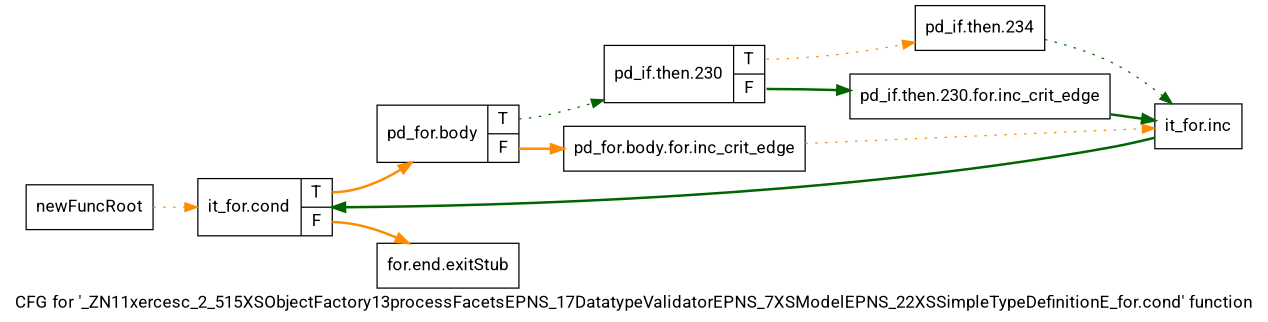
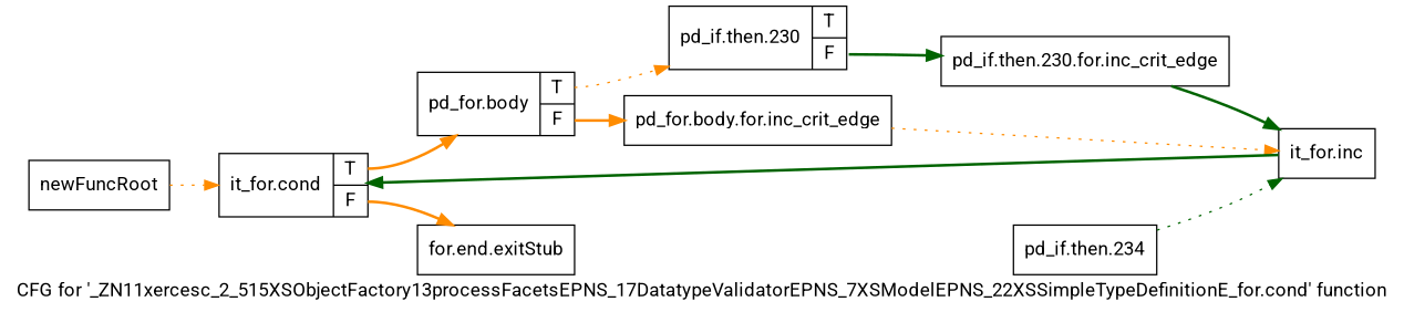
  digraph {
    fontname=Roboto
    label="CFG for '_ZN11xercesc_2_515XSObjectFactory13processFacetsEPNS_17DatatypeValidatorEPNS_7XSModelEPNS_22XSSimpleTypeDefinitionE_for.cond' function"
    rankdir=LR
    node [fontname=Roboto shape=record]
    edge [color=darkorange fontname=Roboto style=bold]
    n1 [label="{newFuncRoot}"]
    n2 [label="{it_for.cond|{<s0>T|<s1>F}}"]
    n3 [label="{for.end.exitStub}"]
    n4 [label="{pd_for.body|{<s0>T|<s1>F}}"]
    n5 [label="{pd_if.then.230|{<s0>T|<s1>F}}"]
    n6 [label="{pd_for.body.for.inc_crit_edge}"]
    n7 [label="{pd_if.then.234}"]
    n8 [label="{pd_if.then.230.for.inc_crit_edge}"]
    n9 [label="{it_for.inc}"]
    n1 -> n2 [style=dotted]
    n2 -> n3 [tailport=s1]
    n2 -> n4 [tailport=s0]
-   n4 -> n5 [color=darkgreen style=dotted tailport=s0]
+   n4 -> n5 [style=dotted tailport=s0]
    n4 -> n6 [tailport=s1]
-   n5 -> n7 [style=dotted tailport=s0]
    n5 -> n8 [color=darkgreen tailport=s1]
    n6 -> n9 [style=dotted]
    n7 -> n9 [color=darkgreen style=dotted]
    n8 -> n9 [color=darkgreen]
    n9 -> n2 [color=darkgreen]
  }
